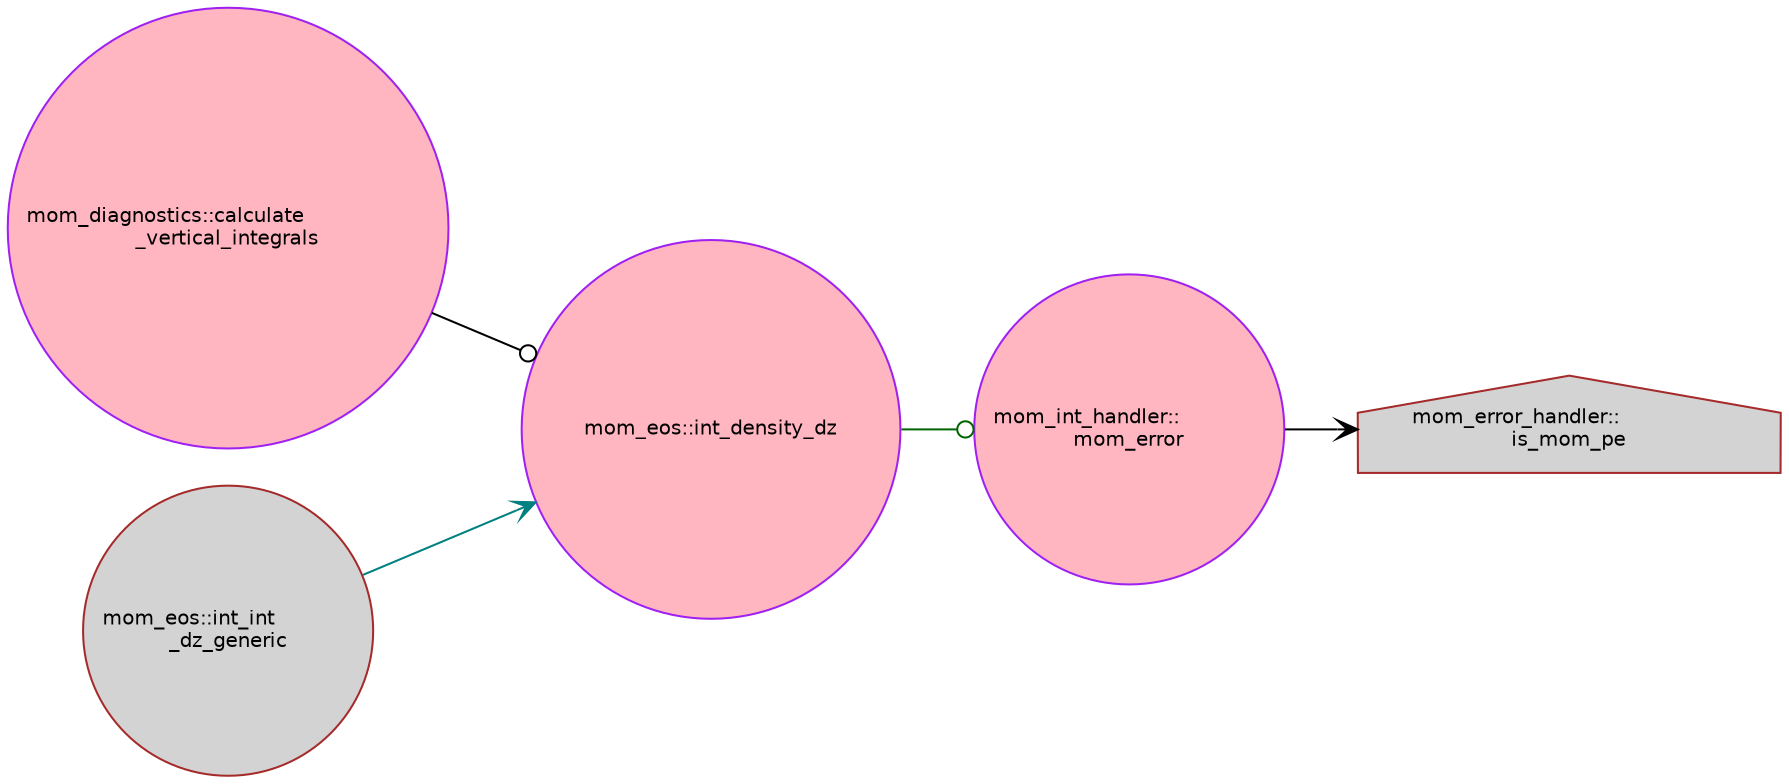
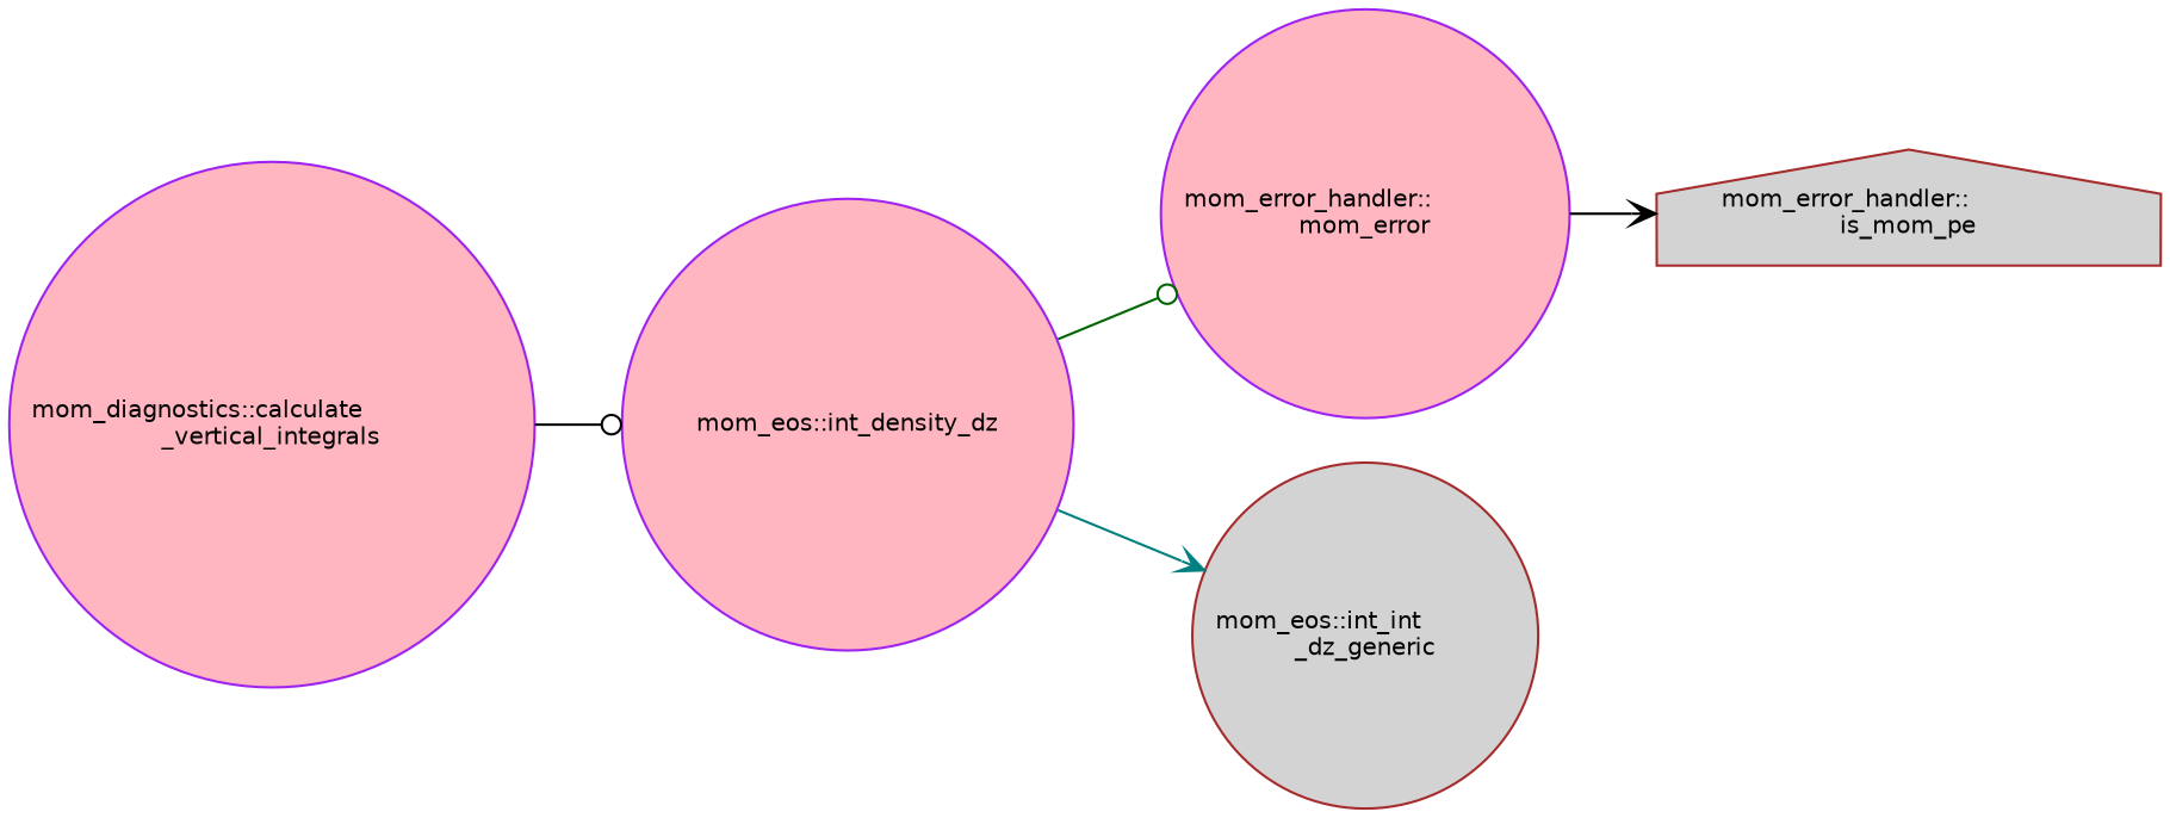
  digraph {
    rankdir=LR
    node [color=purple fillcolor=lightpink fontname=Helvetica fontsize=10 shape=circle style=filled]
    edge [arrowhead=odot color=black fontname=Helvetica fontsize=10 labelfontname=Helvetica labelfontsize=10 style=solid]
    n1 [fontcolor=black height=0.2 label="mom_diagnostics::calculate\l_vertical_integrals" width=0.4]
    n2 [height=0.2 label="mom_eos::int_density_dz" width=0.4]
-   n3 [height=0.2 label="mom_int_handler::\lmom_error" width=0.4]
+   n3 [height=0.2 label="mom_error_handler::\lmom_error" width=0.4]
    n4 [color=brown fillcolor=lightgrey height=0.2 label="mom_eos::int_int\l_dz_generic" width=0.4]
    n5 [color=brown fillcolor=lightgrey height=0.2 label="mom_error_handler::\lis_mom_pe" shape=house width=0.4]
    n1 -> n2
    n2 -> n3 [color=darkgreen]
-   n4 -> n2 [arrowhead=vee color=teal]
+   n2 -> n4 [arrowhead=vee color=teal]
    n3 -> n5 [arrowhead=vee]
  }
